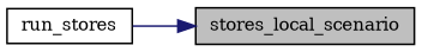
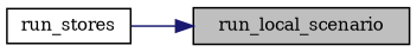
  digraph {
    rankdir=RL
    fontname="DejaVu Serif"
    node [color=black fontname="DejaVu Serif" fontsize=10 shape=record style=filled]
-   n1 [fillcolor=grey75 fontcolor=black height=0.2 label=stores_local_scenario width=0.4]
+   n1 [fillcolor=grey75 fontcolor=black height=0.2 label=run_local_scenario width=0.4]
    n2 [fillcolor=white height=0.2 label=run_stores width=0.4]
    n1 -> n2 [color=midnightblue dir=back fontname="DejaVu Serif" fontsize=10 labelfontname=Helvetica labelfontsize=10 style=solid]
  }
